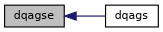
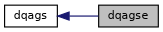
  digraph {
    rankdir=LR
    node [color=black fontname=Helvetica fontsize=10 shape=record style=filled]
    n1 [fillcolor=grey75 fontcolor=black height=0.2 label=dqagse width=0.4]
    n2 [fillcolor=white height=0.2 label=dqags width=0.4]
-   n1 -> n2 [color=midnightblue dir=back fontname=Helvetica fontsize=10 labelfontname=Helvetica labelfontsize=10 style=solid]
+   n2 -> n1 [color=midnightblue dir=back fontname=Helvetica fontsize=10 labelfontname=Helvetica labelfontsize=10 style=solid]
  }
